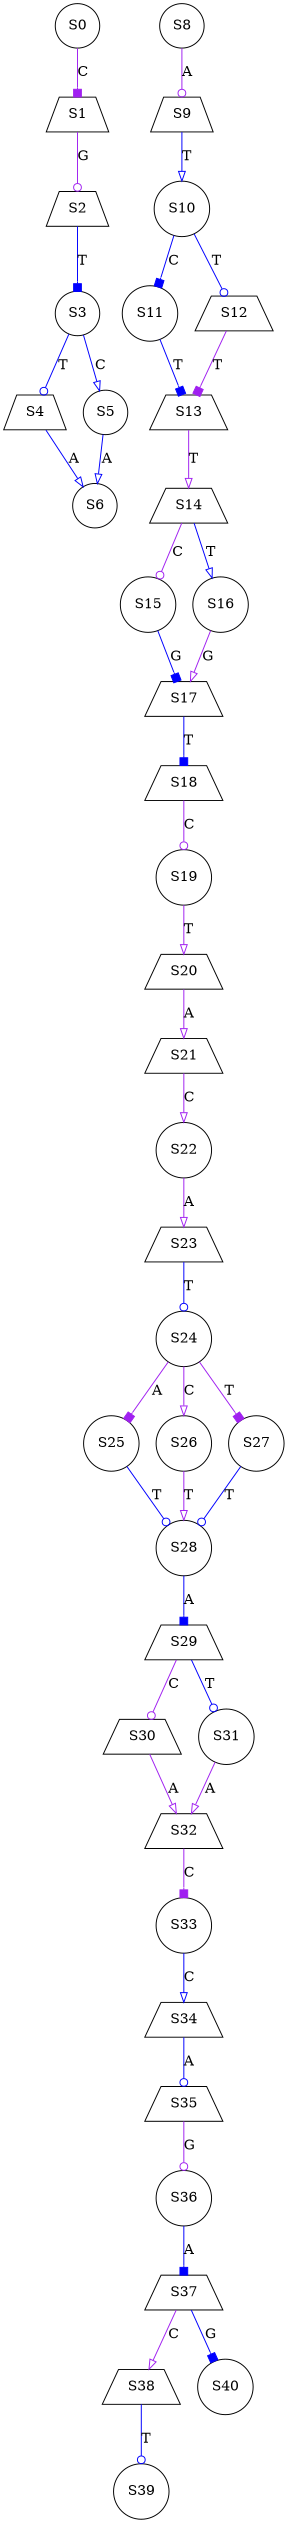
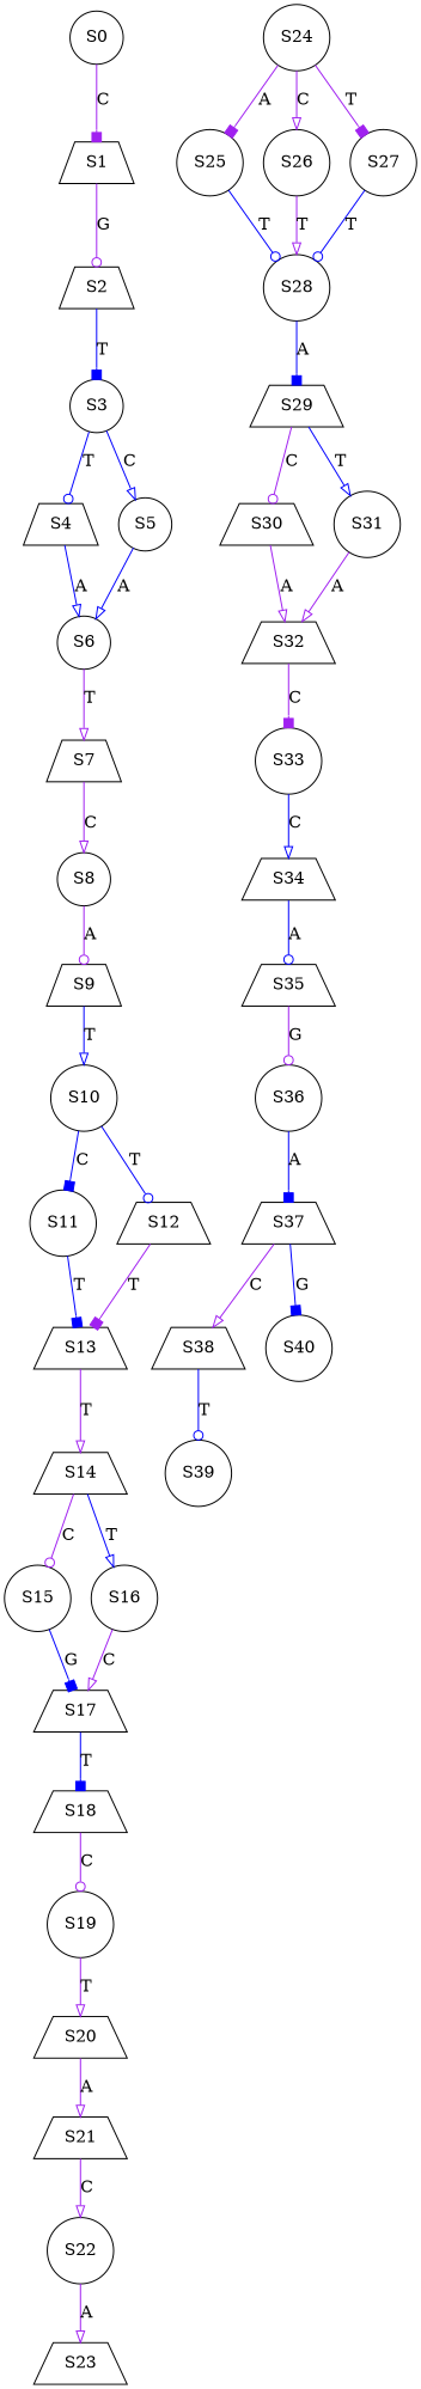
  strict digraph {
    node [shape=circle]
    edge [arrowhead=onormal color=purple]
    S1 [shape=trapezium]
    S0
    S2 [shape=trapezium]
    S3
    S4 [shape=trapezium]
    S5
    S6
+   S7 [shape=trapezium]
    S8
    S9 [shape=trapezium]
    S10
    S11
    S12 [shape=trapezium]
    S13 [shape=trapezium]
    S14 [shape=trapezium]
    S15
    S16
    S17 [shape=trapezium]
    S18 [shape=trapezium]
    S19
    S20 [shape=trapezium]
    S21 [shape=trapezium]
    S22
    S23 [shape=trapezium]
    S24
    S25
    S26
    S27
    S28
    S29 [shape=trapezium]
    S30 [shape=trapezium]
    S31
    S32 [shape=trapezium]
    S33
    S34 [shape=trapezium]
    S35 [shape=trapezium]
    S36
    S37 [shape=trapezium]
    S38 [shape=trapezium]
    S40
    S39
    S1 -> S2 [arrowhead=odot label=G]
    S0 -> S1 [arrowhead=box label=C]
    S2 -> S3 [arrowhead=box color=blue label=T]
    S3 -> S4 [arrowhead=odot color=blue label=T]
    S3 -> S5 [color=blue label=C]
    S4 -> S6 [color=blue label=A]
    S5 -> S6 [color=blue label=A]
+   S6 -> S7 [label=T]
+   S7 -> S8 [label=C]
    S8 -> S9 [arrowhead=odot label=A]
    S9 -> S10 [color=blue label=T]
    S10 -> S11 [arrowhead=box color=blue label=C]
    S10 -> S12 [arrowhead=odot color=blue label=T]
    S11 -> S13 [arrowhead=box color=blue label=T]
    S12 -> S13 [arrowhead=box label=T]
    S13 -> S14 [label=T]
    S14 -> S15 [arrowhead=odot label=C]
    S14 -> S16 [color=blue label=T]
    S15 -> S17 [arrowhead=box color=blue label=G]
-   S16 -> S17 [label=G]
+   S16 -> S17 [label=C]
    S17 -> S18 [arrowhead=box color=blue label=T]
    S18 -> S19 [arrowhead=odot label=C]
    S19 -> S20 [label=T]
    S20 -> S21 [label=A]
    S21 -> S22 [label=C]
    S22 -> S23 [label=A]
-   S23 -> S24 [arrowhead=odot color=blue label=T]
    S24 -> S25 [arrowhead=box label=A]
    S24 -> S26 [label=C]
    S24 -> S27 [arrowhead=box label=T]
    S25 -> S28 [arrowhead=odot color=blue label=T]
    S26 -> S28 [label=T]
    S27 -> S28 [arrowhead=odot color=blue label=T]
    S28 -> S29 [arrowhead=box color=blue label=A]
    S29 -> S30 [arrowhead=odot label=C]
-   S29 -> S31 [arrowhead=odot color=blue label=T]
+   S29 -> S31 [color=blue label=T]
    S30 -> S32 [label=A]
    S31 -> S32 [label=A]
    S32 -> S33 [arrowhead=box label=C]
    S33 -> S34 [color=blue label=C]
    S34 -> S35 [arrowhead=odot color=blue label=A]
    S35 -> S36 [arrowhead=odot label=G]
    S36 -> S37 [arrowhead=box color=blue label=A]
    S37 -> S38 [label=C]
    S37 -> S40 [arrowhead=box color=blue label=G]
    S38 -> S39 [arrowhead=odot color=blue label=T]
  }
